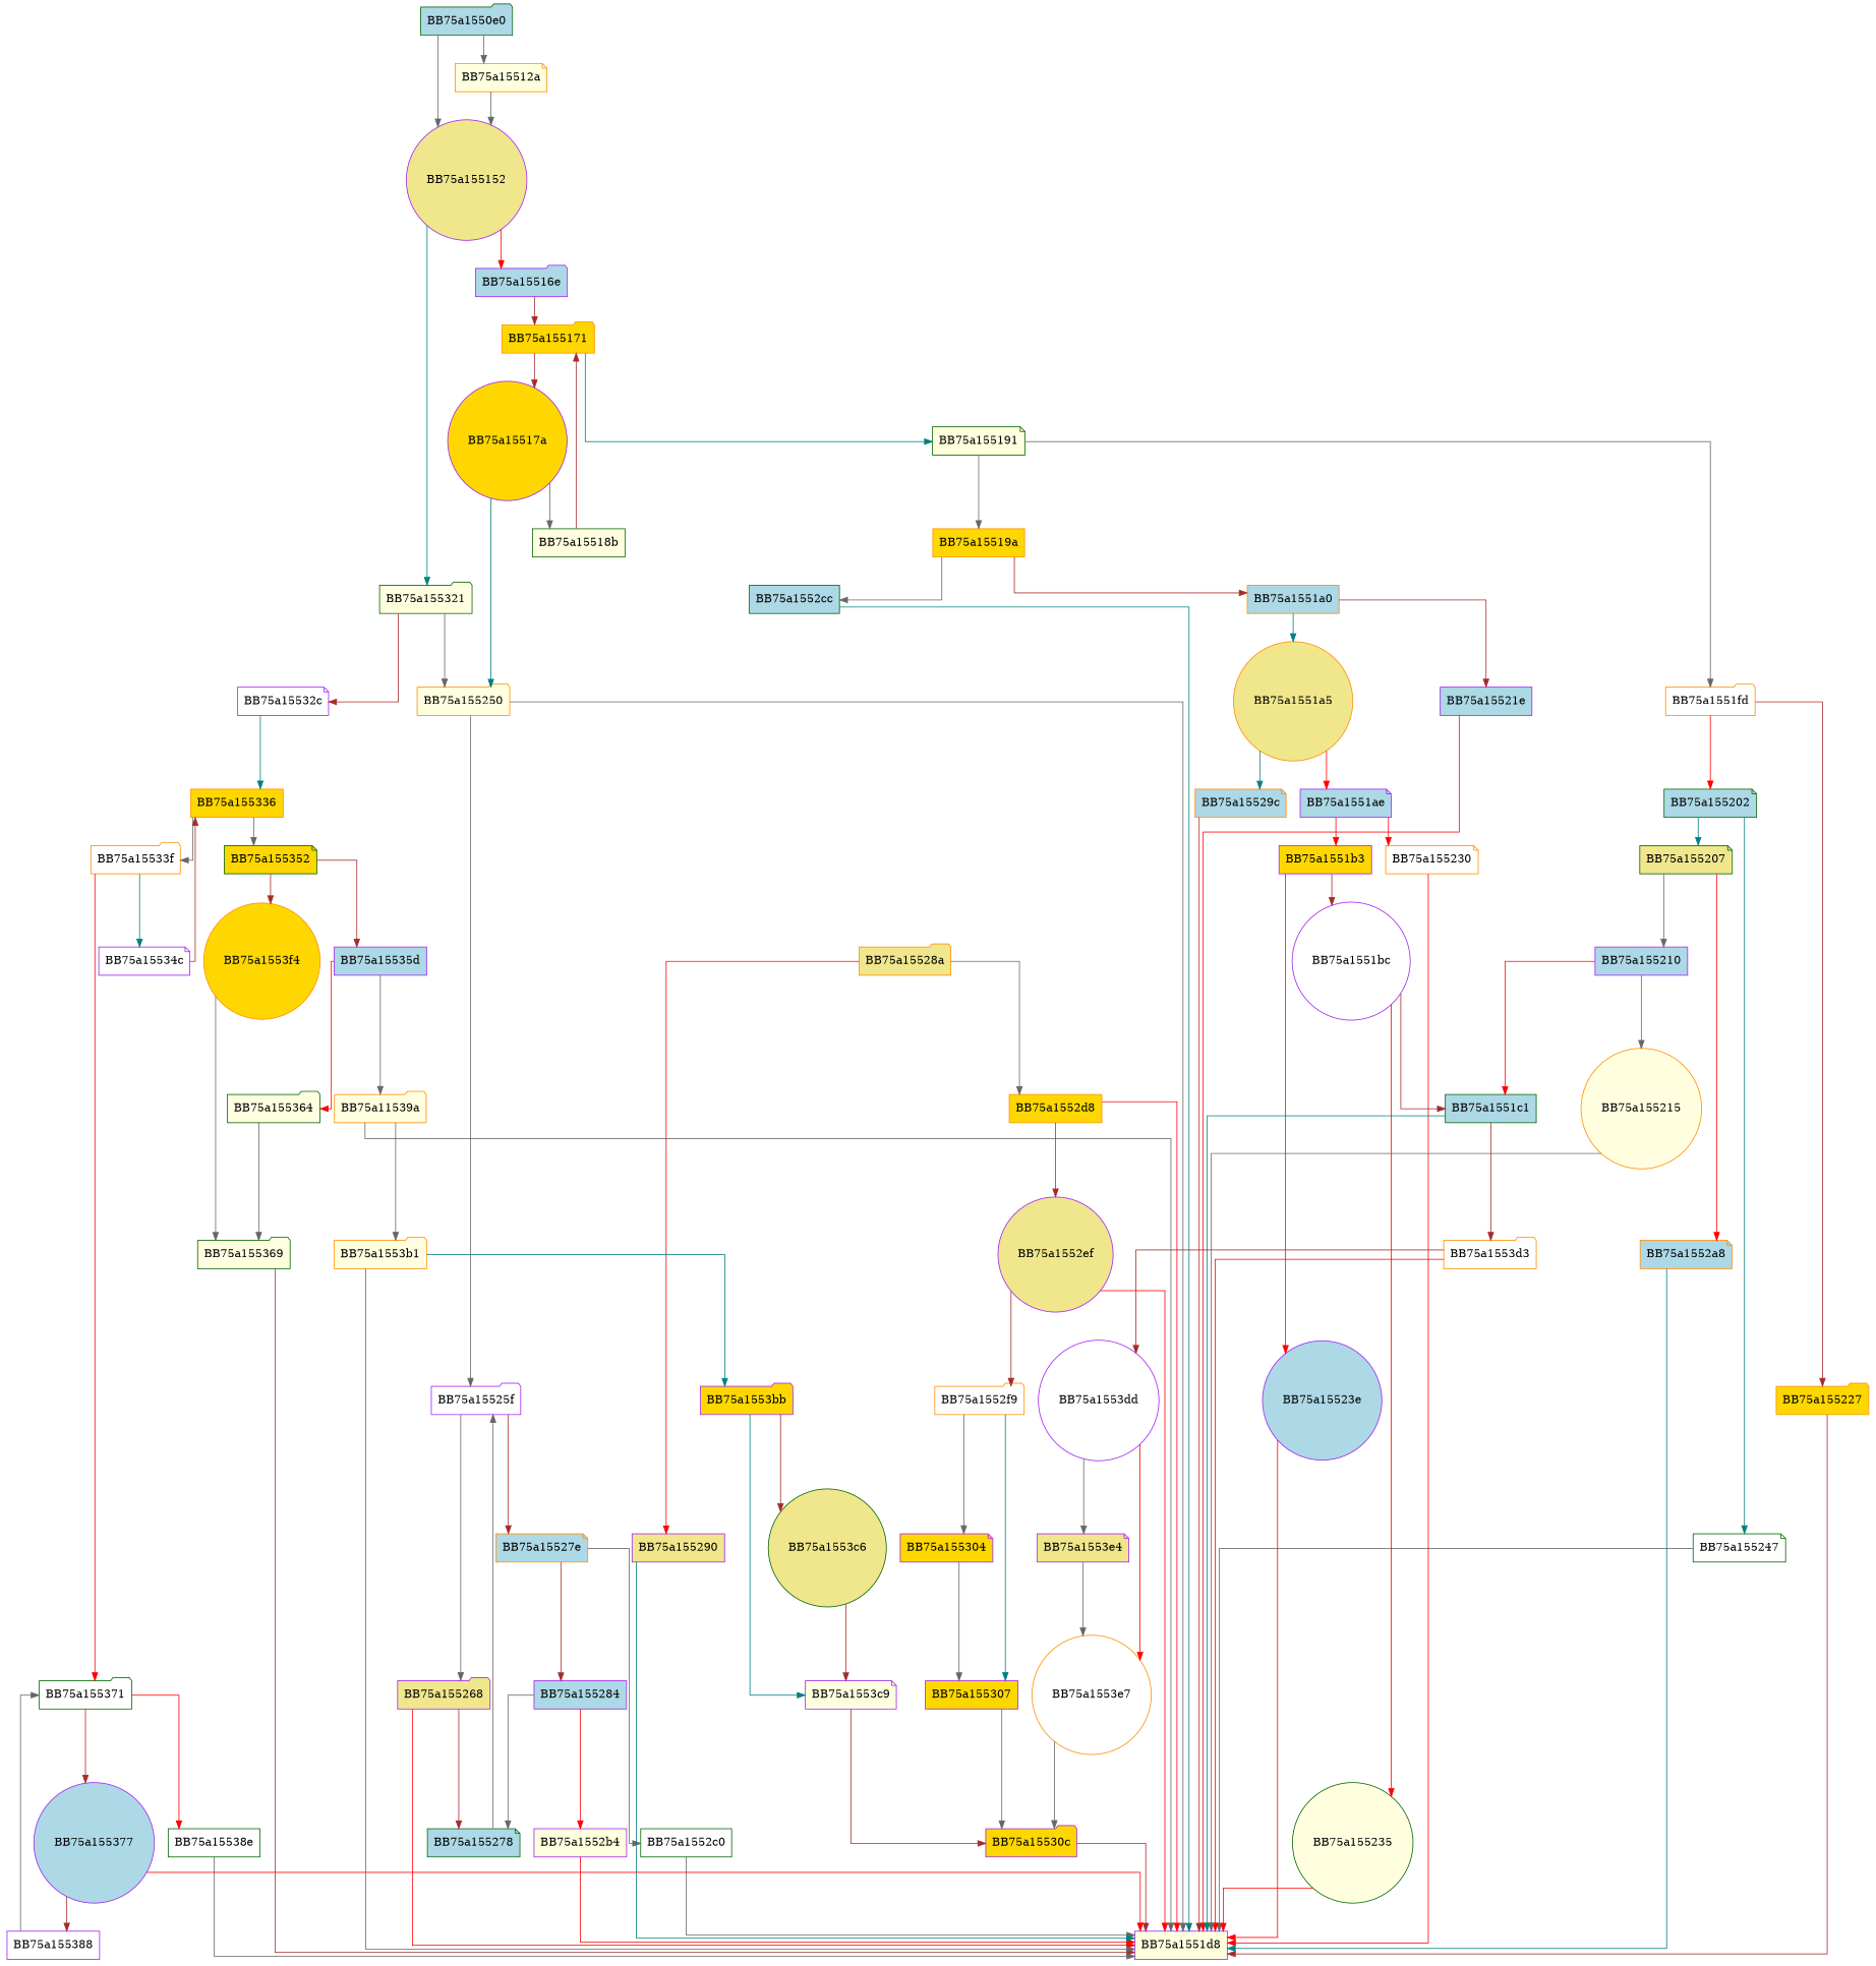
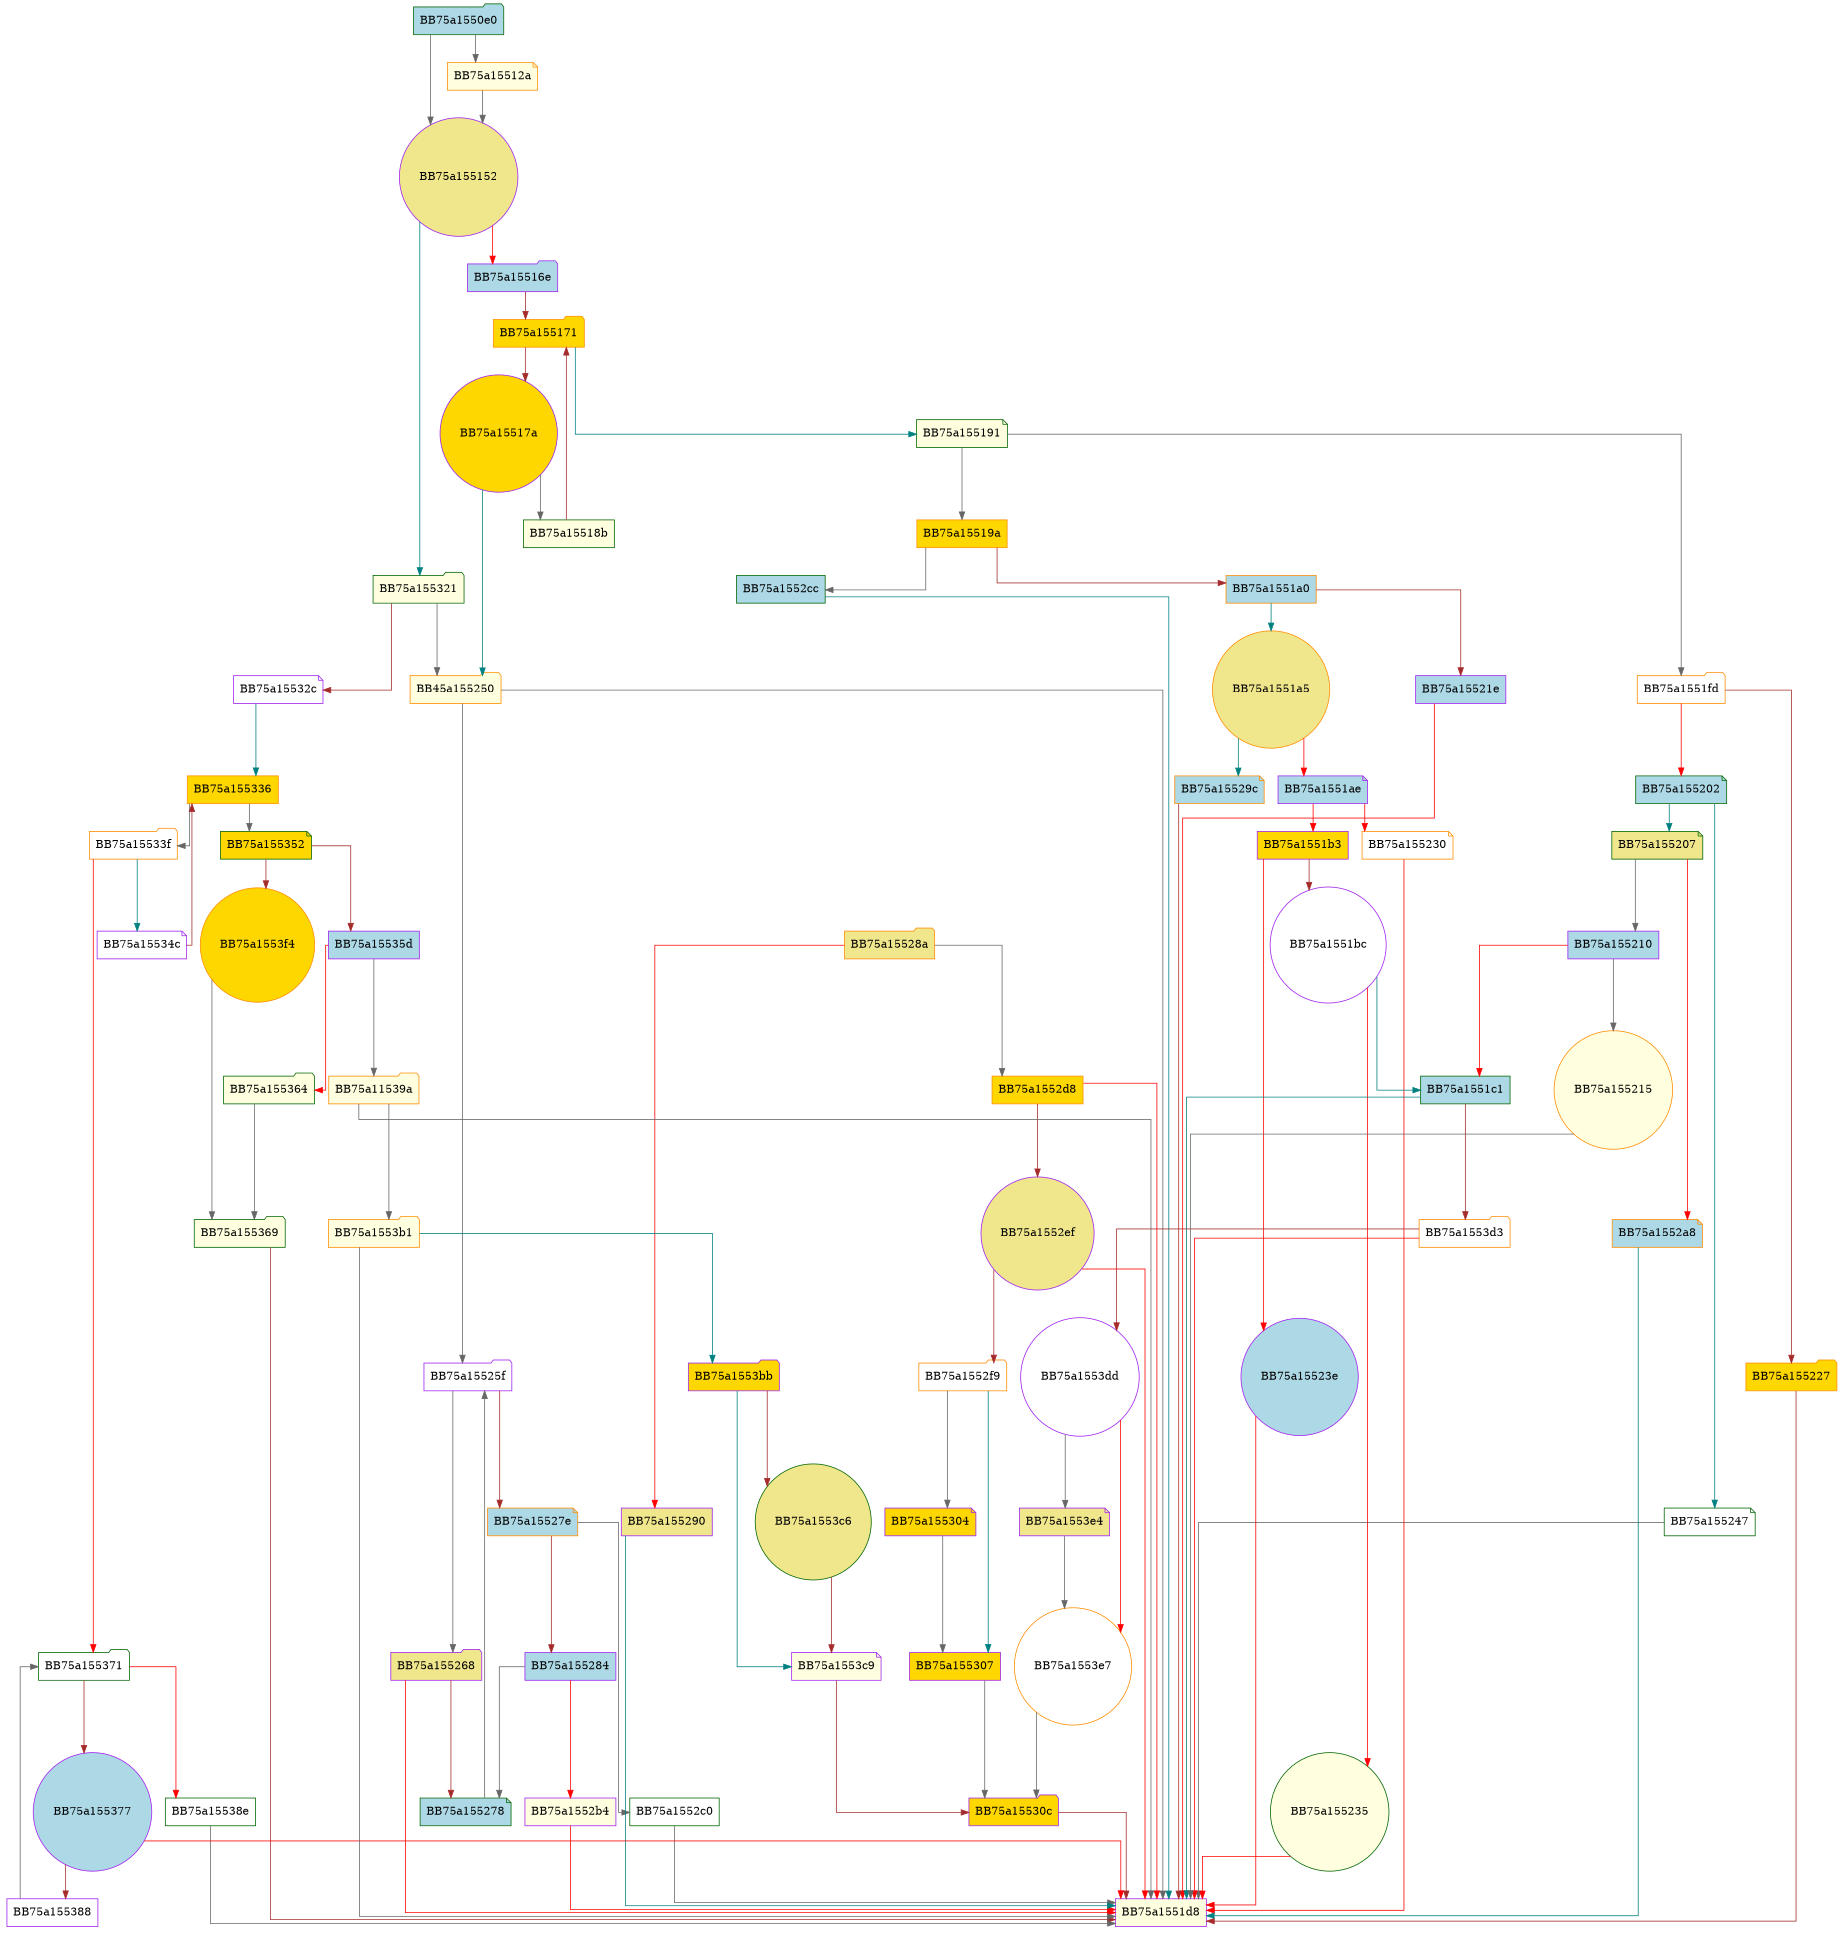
  digraph {
    splines=ortho
    node [color=purple fillcolor=lightblue shape=folder style=filled]
    edge [color=gray40]
    BB75a1550e0 [color=darkgreen]
    BB75a155152 [fillcolor=khaki shape=circle]
    BB75a15512a [color=darkorange fillcolor=lightyellow shape=note]
    BB75a155321 [color=darkgreen fillcolor=lightyellow]
    BB75a15516e
-   BB75a155250 [color=darkorange fillcolor=lightyellow]
+   BB75a155250 [color=darkorange fillcolor=lightyellow label=BB45a155250]
    BB75a15532c [fillcolor=white shape=note]
    BB75a155171 [color=darkorange fillcolor=gold]
    BB75a1551d8 [fillcolor=lightyellow shape=box]
    BB75a15525f [fillcolor=white]
    BB75a155336 [color=darkorange fillcolor=gold shape=box]
    BB75a155191 [color=darkgreen fillcolor=lightyellow shape=note]
    BB75a15517a [fillcolor=gold shape=circle]
    BB75a1551fd [color=darkorange fillcolor=white]
    BB75a15519a [color=darkorange fillcolor=gold shape=box]
    BB75a15518b [color=darkgreen fillcolor=lightyellow shape=box]
    BB75a155227 [color=darkorange fillcolor=gold]
    BB75a155202 [color=darkgreen shape=note]
    BB75a1552cc [color=darkgreen shape=box]
    BB75a1551a0 [color=darkorange shape=box]
    BB75a15527e [color=darkorange shape=note]
    BB75a155268 [fillcolor=khaki]
    BB75a155247 [color=darkgreen fillcolor=white shape=note]
    BB75a155207 [color=darkgreen fillcolor=khaki shape=note]
    BB75a15521e [shape=box]
    BB75a1551a5 [color=darkorange fillcolor=khaki shape=circle]
    BB75a15529c [color=darkorange shape=note]
    BB75a1551ae [shape=note]
    BB75a155230 [color=darkorange fillcolor=white shape=note]
    BB75a1551b3 [fillcolor=gold shape=box]
    BB75a15523e [shape=circle]
    BB75a1551bc [fillcolor=white shape=circle]
    BB75a155235 [color=darkgreen fillcolor=lightyellow shape=circle]
    BB75a1551c1 [color=darkgreen shape=box]
    BB75a1553d3 [color=darkorange fillcolor=white]
    BB75a1553dd [fillcolor=white shape=circle]
    BB75a1553e7 [color=darkorange fillcolor=white shape=circle]
    BB75a1553e4 [fillcolor=khaki shape=note]
    BB75a1552a8 [color=darkorange shape=note]
    BB75a155210 [shape=box]
    BB75a155215 [color=darkorange fillcolor=lightyellow shape=circle]
    BB75a1552c0 [color=darkgreen fillcolor=white shape=box]
    BB75a155284 [shape=box]
    BB75a155278 [color=darkgreen shape=note]
    BB75a1552b4 [fillcolor=lightyellow shape=box]
    BB75a15528a [color=darkorange fillcolor=khaki]
    BB75a1552d8 [color=darkorange fillcolor=gold shape=box]
    BB75a155290 [fillcolor=khaki shape=box]
    BB75a1552ef [fillcolor=khaki shape=circle]
    BB75a1552f9 [color=darkorange fillcolor=white]
    BB75a155307 [fillcolor=gold shape=box]
    BB75a155304 [fillcolor=gold shape=note]
    BB75a15530c [fillcolor=gold]
    BB75a155352 [color=darkgreen fillcolor=gold shape=note]
    BB75a15533f [color=darkorange fillcolor=white]
    BB75a1553f4 [color=darkorange fillcolor=gold shape=circle]
    BB75a15535d [shape=box]
    BB75a155371 [color=darkgreen fillcolor=white]
    BB75a15534c [fillcolor=white shape=note]
    BB75a155369 [color=darkgreen fillcolor=lightyellow]
    n61 [color=darkorange fillcolor=lightyellow label=BB75a11539a]
    BB75a155364 [color=darkgreen fillcolor=lightyellow]
    BB75a15538e [color=darkgreen fillcolor=white shape=box]
    BB75a155377 [shape=circle]
    BB75a155388 [fillcolor=white shape=box]
    BB75a1553b1 [color=darkorange fillcolor=lightyellow]
    BB75a1553bb [fillcolor=gold]
    BB75a1553c9 [fillcolor=lightyellow shape=note]
    BB75a1553c6 [color=darkgreen fillcolor=khaki shape=circle]
    BB75a1550e0 -> BB75a155152
    BB75a1550e0 -> BB75a15512a
    BB75a155152 -> BB75a155321 [color=teal]
    BB75a155152 -> BB75a15516e [color=red]
    BB75a15512a -> BB75a155152
    BB75a155321 -> BB75a155250
    BB75a155321 -> BB75a15532c [color=brown]
    BB75a15516e -> BB75a155171 [color=brown]
    BB75a155250 -> BB75a1551d8
    BB75a155250 -> BB75a15525f
    BB75a15532c -> BB75a155336 [color=teal]
    BB75a155171 -> BB75a155191 [color=teal]
    BB75a155171 -> BB75a15517a [color=brown]
    BB75a15525f -> BB75a15527e [color=brown]
    BB75a15525f -> BB75a155268
    BB75a155336 -> BB75a155352
    BB75a155336 -> BB75a15533f
    BB75a155191 -> BB75a1551fd
    BB75a155191 -> BB75a15519a
    BB75a15517a -> BB75a155250 [color=teal]
    BB75a15517a -> BB75a15518b
    BB75a1551fd -> BB75a155227 [color=brown]
    BB75a1551fd -> BB75a155202 [color=red]
    BB75a15519a -> BB75a1552cc
    BB75a15519a -> BB75a1551a0 [color=brown]
    BB75a15518b -> BB75a155171 [color=brown]
    BB75a155227 -> BB75a1551d8 [color=brown]
    BB75a155202 -> BB75a155247 [color=teal]
    BB75a155202 -> BB75a155207 [color=teal]
    BB75a1552cc -> BB75a1551d8 [color=teal]
    BB75a1551a0 -> BB75a15521e [color=brown]
    BB75a1551a0 -> BB75a1551a5 [color=teal]
    BB75a15527e -> BB75a1552c0
    BB75a15527e -> BB75a155284 [color=brown]
    BB75a155268 -> BB75a1551d8 [color=red]
    BB75a155268 -> BB75a155278 [color=brown]
    BB75a155247 -> BB75a1551d8
    BB75a155207 -> BB75a1552a8 [color=red]
    BB75a155207 -> BB75a155210
    BB75a15521e -> BB75a1551d8 [color=red]
    BB75a1551a5 -> BB75a15529c [color=teal]
    BB75a1551a5 -> BB75a1551ae [color=red]
    BB75a15529c -> BB75a1551d8 [color=brown]
    BB75a1551ae -> BB75a155230 [color=red]
    BB75a1551ae -> BB75a1551b3 [color=red]
    BB75a155230 -> BB75a1551d8 [color=red]
    BB75a1551b3 -> BB75a15523e [color=red]
    BB75a1551b3 -> BB75a1551bc [color=brown]
    BB75a15523e -> BB75a1551d8 [color=red]
    BB75a1551bc -> BB75a155235 [color=red]
-   BB75a1551bc -> BB75a1551c1 [color=brown]
+   BB75a1551bc -> BB75a1551c1 [color=teal]
    BB75a155235 -> BB75a1551d8 [color=red]
    BB75a1551c1 -> BB75a1551d8 [color=teal]
    BB75a1551c1 -> BB75a1553d3 [color=brown]
    BB75a1553d3 -> BB75a1551d8 [color=red]
    BB75a1553d3 -> BB75a1553dd [color=brown]
    BB75a1553dd -> BB75a1553e7 [color=red]
    BB75a1553dd -> BB75a1553e4
    BB75a1553e7 -> BB75a15530c
    BB75a1553e4 -> BB75a1553e7
    BB75a1552a8 -> BB75a1551d8 [color=teal]
    BB75a155210 -> BB75a1551c1 [color=red]
    BB75a155210 -> BB75a155215
    BB75a155215 -> BB75a1551d8
    BB75a1552c0 -> BB75a1551d8
    BB75a155284 -> BB75a155278
    BB75a155284 -> BB75a1552b4 [color=red]
    BB75a155278 -> BB75a15525f
    BB75a1552b4 -> BB75a1551d8 [color=red]
    BB75a15528a -> BB75a1552d8
    BB75a15528a -> BB75a155290 [color=red]
    BB75a1552d8 -> BB75a1551d8 [color=red]
    BB75a1552d8 -> BB75a1552ef [color=brown]
    BB75a155290 -> BB75a1551d8 [color=teal]
    BB75a1552ef -> BB75a1551d8 [color=red]
    BB75a1552ef -> BB75a1552f9 [color=brown]
    BB75a1552f9 -> BB75a155307 [color=teal]
    BB75a1552f9 -> BB75a155304
    BB75a155307 -> BB75a15530c
    BB75a155304 -> BB75a155307
    BB75a15530c -> BB75a1551d8 [color=brown]
    BB75a155352 -> BB75a1553f4 [color=brown]
    BB75a155352 -> BB75a15535d [color=brown]
    BB75a15533f -> BB75a155371 [color=red]
    BB75a15533f -> BB75a15534c [color=teal]
    BB75a1553f4 -> BB75a155369
    BB75a15535d -> n61
    BB75a15535d -> BB75a155364 [color=red]
    BB75a155371 -> BB75a15538e [color=red]
    BB75a155371 -> BB75a155377 [color=brown]
    BB75a15534c -> BB75a155336 [color=brown]
    BB75a155369 -> BB75a1551d8 [color=brown]
    n61 -> BB75a1551d8
    n61 -> BB75a1553b1
    BB75a155364 -> BB75a155369
    BB75a15538e -> BB75a1551d8
    BB75a155377 -> BB75a1551d8 [color=red]
    BB75a155377 -> BB75a155388 [color=brown]
    BB75a155388 -> BB75a155371
    BB75a1553b1 -> BB75a1551d8
    BB75a1553b1 -> BB75a1553bb [color=teal]
    BB75a1553bb -> BB75a1553c9 [color=teal]
    BB75a1553bb -> BB75a1553c6 [color=brown]
    BB75a1553c9 -> BB75a15530c [color=brown]
    BB75a1553c6 -> BB75a1553c9 [color=brown]
  }
